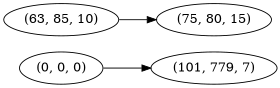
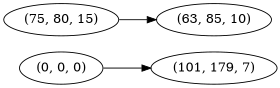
  digraph {
    rankdir=LR
    "(0, 0, 0)"
-   "(101, 179, 7)" [label="(101, 779, 7)"]
+   "(101, 179, 7)"
    "(63, 85, 10)"
    "(75, 80, 15)"
    "(0, 0, 0)" -> "(101, 179, 7)"
-   "(63, 85, 10)" -> "(75, 80, 15)"
+   "(75, 80, 15)" -> "(63, 85, 10)"
  }
